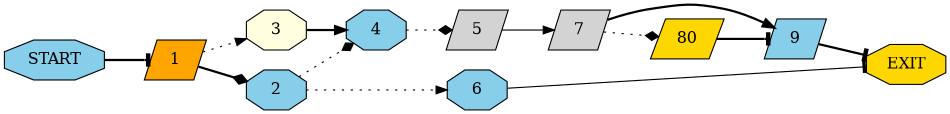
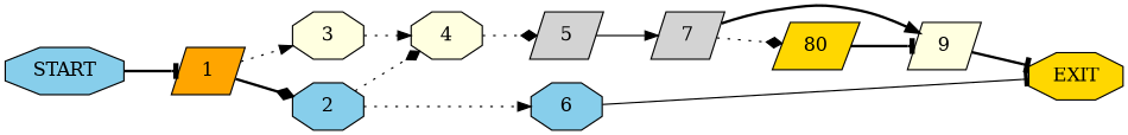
  digraph {
    rankdir=LR
    node [fillcolor=skyblue shape=octagon style=filled]
    edge [arrowhead=normal style=dotted]
    n1 [label=START]
    1 [fillcolor=orange shape=parallelogram]
    2
    3 [fillcolor=lightyellow]
    n5 [fillcolor=gold label=EXIT]
-   4
+   4 [fillcolor=lightyellow]
    6
    5 [fillcolor=lightgrey shape=parallelogram]
    7 [fillcolor=lightgrey shape=parallelogram]
-   9 [shape=parallelogram]
+   9 [fillcolor=lightyellow shape=parallelogram]
    n11 [fillcolor=gold label=80 shape=parallelogram]
    n1 -> 1 [arrowhead=tee style=bold]
    1 -> 2 [arrowhead=diamond style=bold]
    1 -> 3
    2 -> 4 [arrowhead=diamond]
    2 -> 6
-   3 -> 4 [style=bold]
+   3 -> 4
    4 -> 5 [arrowhead=diamond]
    6 -> n5 [arrowhead=tee style=solid]
    5 -> 7 [style=solid]
    7 -> 9 [style=bold]
    7 -> n11 [arrowhead=diamond]
    9 -> n5 [arrowhead=tee style=bold]
    n11 -> 9 [arrowhead=tee style=bold]
  }
